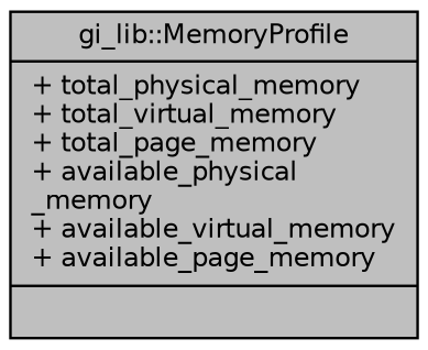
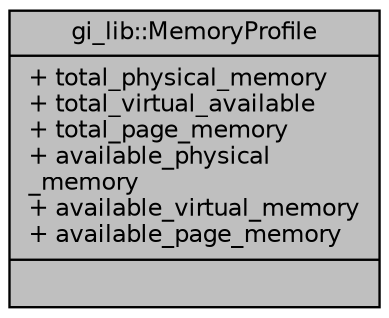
  digraph {
-   n1 [color=black fillcolor=grey75 fontcolor=black fontname=Helvetica fontsize=10 height=0.2 label="{gi_lib::MemoryProfile\n|+ total_physical_memory\l+ total_virtual_memory\l+ total_page_memory\l+ available_physical\l_memory\l+ available_virtual_memory\l+ available_page_memory\l|}" shape=record style=filled width=0.4]
+   n1 [color=black fillcolor=grey75 fontcolor=black fontname=Helvetica fontsize=10 height=0.2 label="{gi_lib::MemoryProfile\n|+ total_physical_memory\l+ total_virtual_available\l+ total_page_memory\l+ available_physical\l_memory\l+ available_virtual_memory\l+ available_page_memory\l|}" shape=record style=filled width=0.4]
  }
